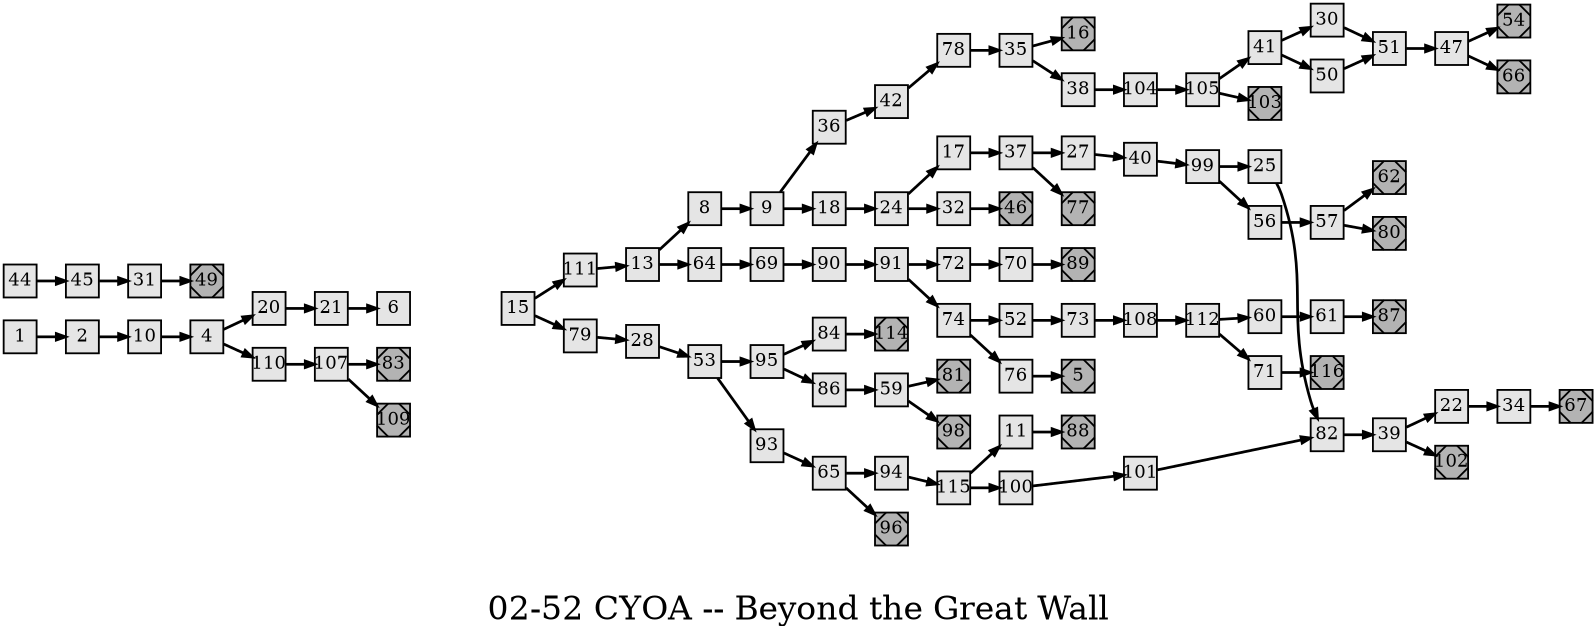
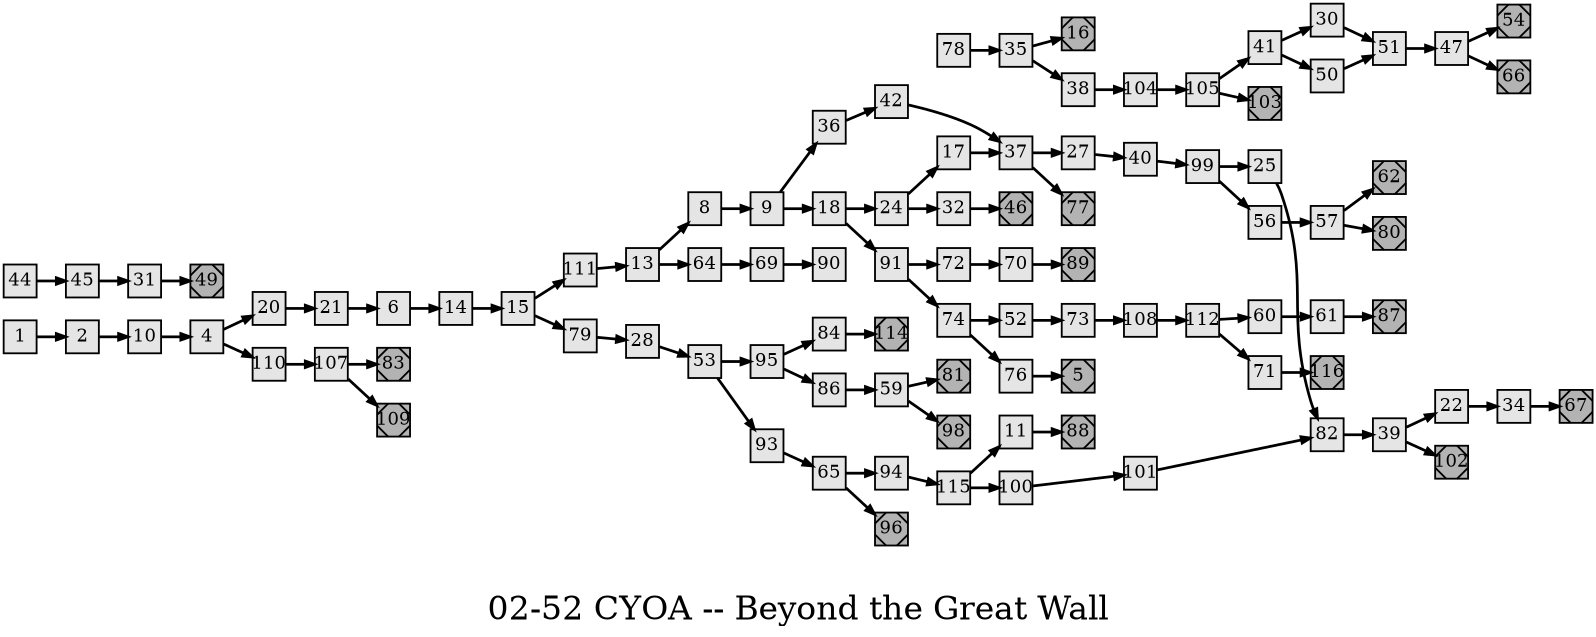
  digraph {
    fontsize=36
    label="02-52 CYOA -- Beyond the Great Wall"
    nodesep=0.35
    ordering=out
    rankdir=LR
    ranksep=0.45
    node [fillcolor=grey90 fixedsize=true fontsize=20 labelfloat=true margin="0,0" penwidth=2 regular=true shape=rect style=filled]
    edge [fontsize=12 labelfloat=true penwidth=3]
    2
    10
    1
    4
    20
    110
    21
    107
    6
    83 [fillcolor=grey70 shape=Msquare]
    109 [fillcolor=grey70 shape=Msquare]
    5 [fillcolor=grey70 shape=Msquare]
+   14
    15
    111
    79
    8
    9
    36
    18
    42
    24
    78
    17
    32
    88 [fillcolor=grey70 shape=Msquare]
    11
    13
    64
    69
    90
    28
    53
    16 [fillcolor=grey70 shape=Msquare]
    37
    27
    77 [fillcolor=grey70 shape=Msquare]
    40
    46 [fillcolor=grey70 shape=Msquare]
    22
    34
    67 [fillcolor=grey70 shape=Msquare]
    25
    82
    39
    102 [fillcolor=grey70 shape=Msquare]
    99
    56
    95
    93
    84
    86
    65
    30
    51
    47
    54 [fillcolor=grey70 shape=Msquare]
    66 [fillcolor=grey70 shape=Msquare]
    49 [fillcolor=grey70 shape=Msquare]
    31
    35
    38
    104
    105
    41
    103 [fillcolor=grey70 shape=Msquare]
    57
    50
    44
    45
    52
    73
    108
    112
    114 [fillcolor=grey70 shape=Msquare]
    59
    94
    96 [fillcolor=grey70 shape=Msquare]
    62 [fillcolor=grey70 shape=Msquare]
    80 [fillcolor=grey70 shape=Msquare]
    81 [fillcolor=grey70 shape=Msquare]
    98 [fillcolor=grey70 shape=Msquare]
    60
    61
    87 [fillcolor=grey70 shape=Msquare]
    91
    115
    100
    72
    74
    89 [fillcolor=grey70 shape=Msquare]
    70
    116 [fillcolor=grey70 shape=Msquare]
    71
    76
    101
    2 -> 10
    10 -> 4
    1 -> 2
    4 -> 20
    4 -> 110
    20 -> 21
    110 -> 107
    21 -> 6
    107 -> 83
    107 -> 109
+   6 -> 14
+   14 -> 15
    15 -> 111
    15 -> 79
    111 -> 13
    79 -> 28
    8 -> 9
    9 -> 36
    9 -> 18
    36 -> 42
    18 -> 24
-   42 -> 78
+   42 -> 37
    24 -> 17
    24 -> 32
    78 -> 35
    17 -> 37
    32 -> 46
    11 -> 88
    13 -> 8
    13 -> 64
    64 -> 69
    69 -> 90
-   90 -> 91
+   18 -> 91
    28 -> 53
    53 -> 95
    53 -> 93
    37 -> 27
    37 -> 77
    27 -> 40
    40 -> 99
    22 -> 34
    34 -> 67
    25 -> 82
    82 -> 39
    39 -> 22
    39 -> 102
    99 -> 25
    99 -> 56
    56 -> 57
    95 -> 84
    95 -> 86
    93 -> 65
    84 -> 114
    86 -> 59
    65 -> 94
    65 -> 96
    30 -> 51
    51 -> 47
    47 -> 54
    47 -> 66
    31 -> 49
    35 -> 16
    35 -> 38
    38 -> 104
    104 -> 105
    105 -> 41
    105 -> 103
    41 -> 30
    41 -> 50
    57 -> 62
    57 -> 80
    50 -> 51
    44 -> 45
    45 -> 31
    52 -> 73
    73 -> 108
    108 -> 112
    112 -> 60
    112 -> 71
    59 -> 81
    59 -> 98
    94 -> 115
    60 -> 61
    61 -> 87
    91 -> 72
    91 -> 74
    115 -> 11
    115 -> 100
    100 -> 101
    72 -> 70
    74 -> 52
    74 -> 76
    70 -> 89
    71 -> 116
    76 -> 5
    101 -> 82
  }
